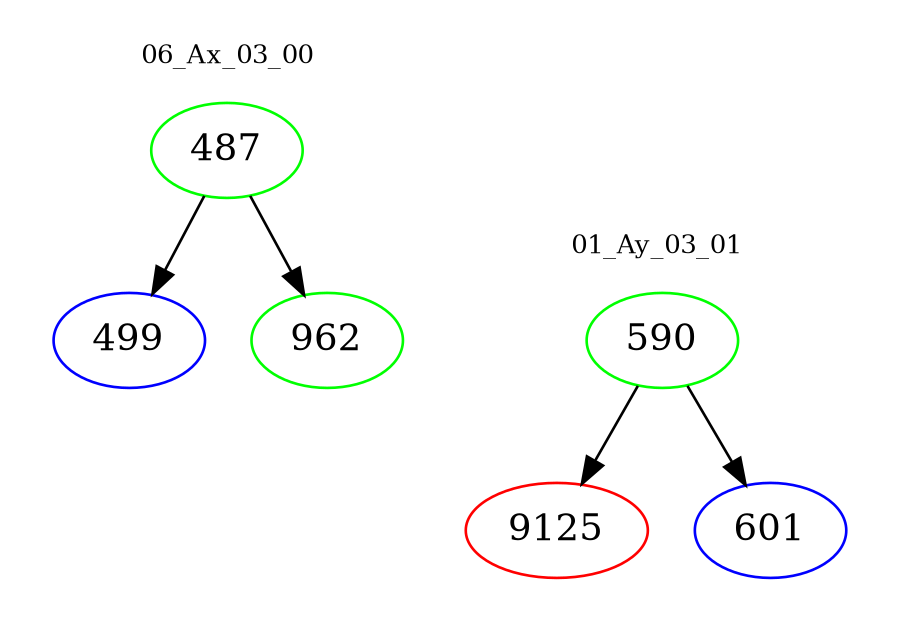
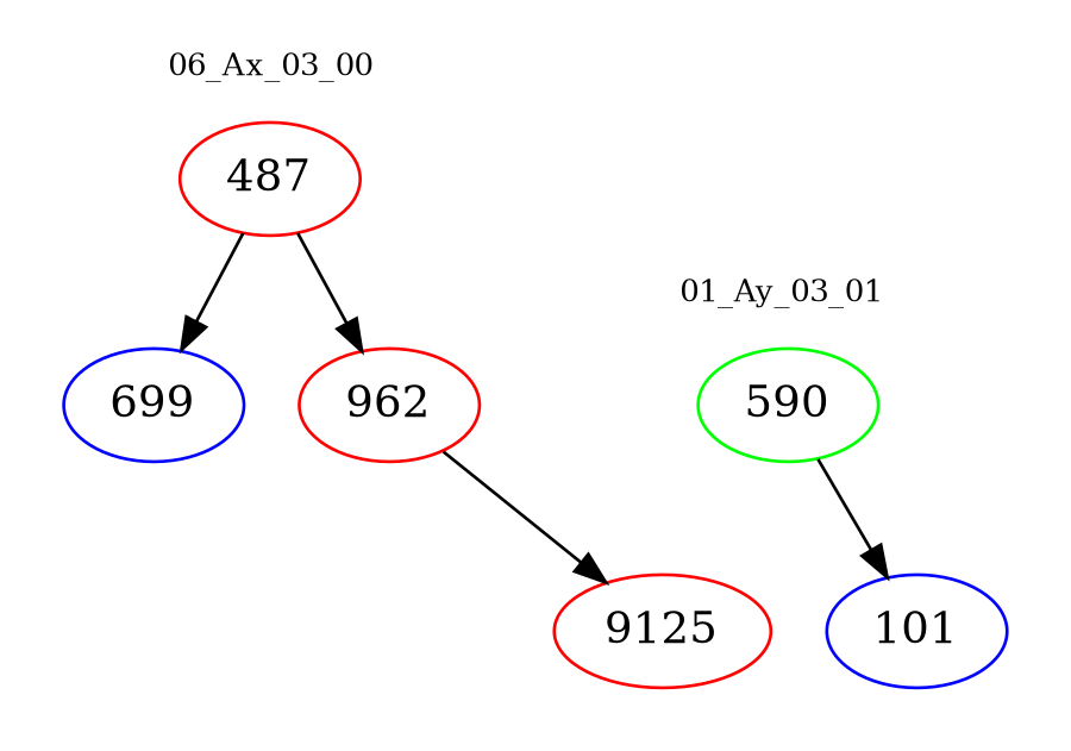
  digraph {
    node [color=green]
    edge [color=black]
-   n1 [label=487]
-   n2 [color=blue label=499]
-   n3 [label=962]
+   n1 [color=red label=487]
+   n2 [color=blue label=699]
+   n3 [color=red label=962]
    n4 [label=590]
-   n5 [color=blue label=601]
+   n5 [color=blue label=101]
    n6 [color=red label=9125]
    subgraph cluster_1 {
      color=white
      fontsize=10
      label="06_Ax_03_00"
      n1
      n2
      n3
    }
    subgraph cluster_2 {
      color=white
      fontsize=10
      label="01_Ay_03_01"
      n4
      n5
      n6
    }
    n1 -> n2
    n1 -> n3
    n4 -> n5
-   n4 -> n6
+   n3 -> n6
  }
